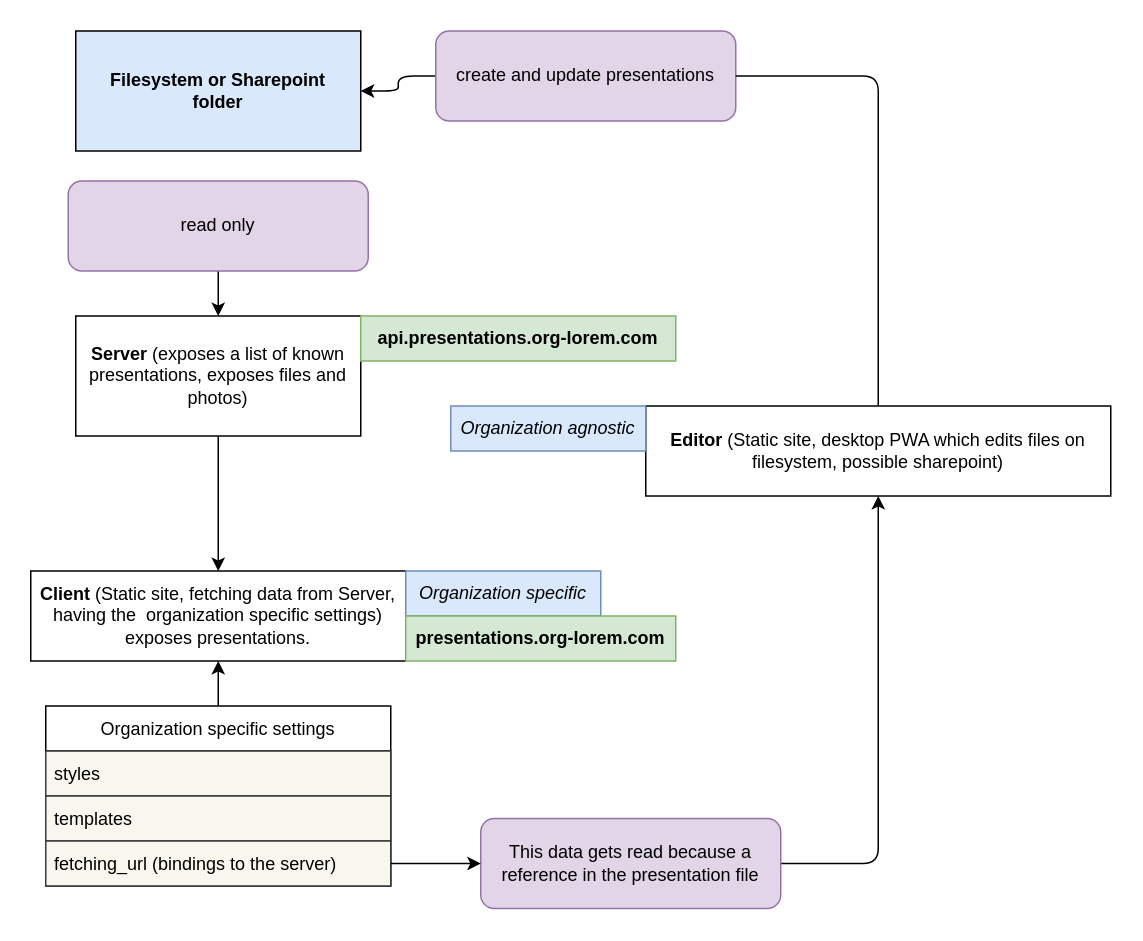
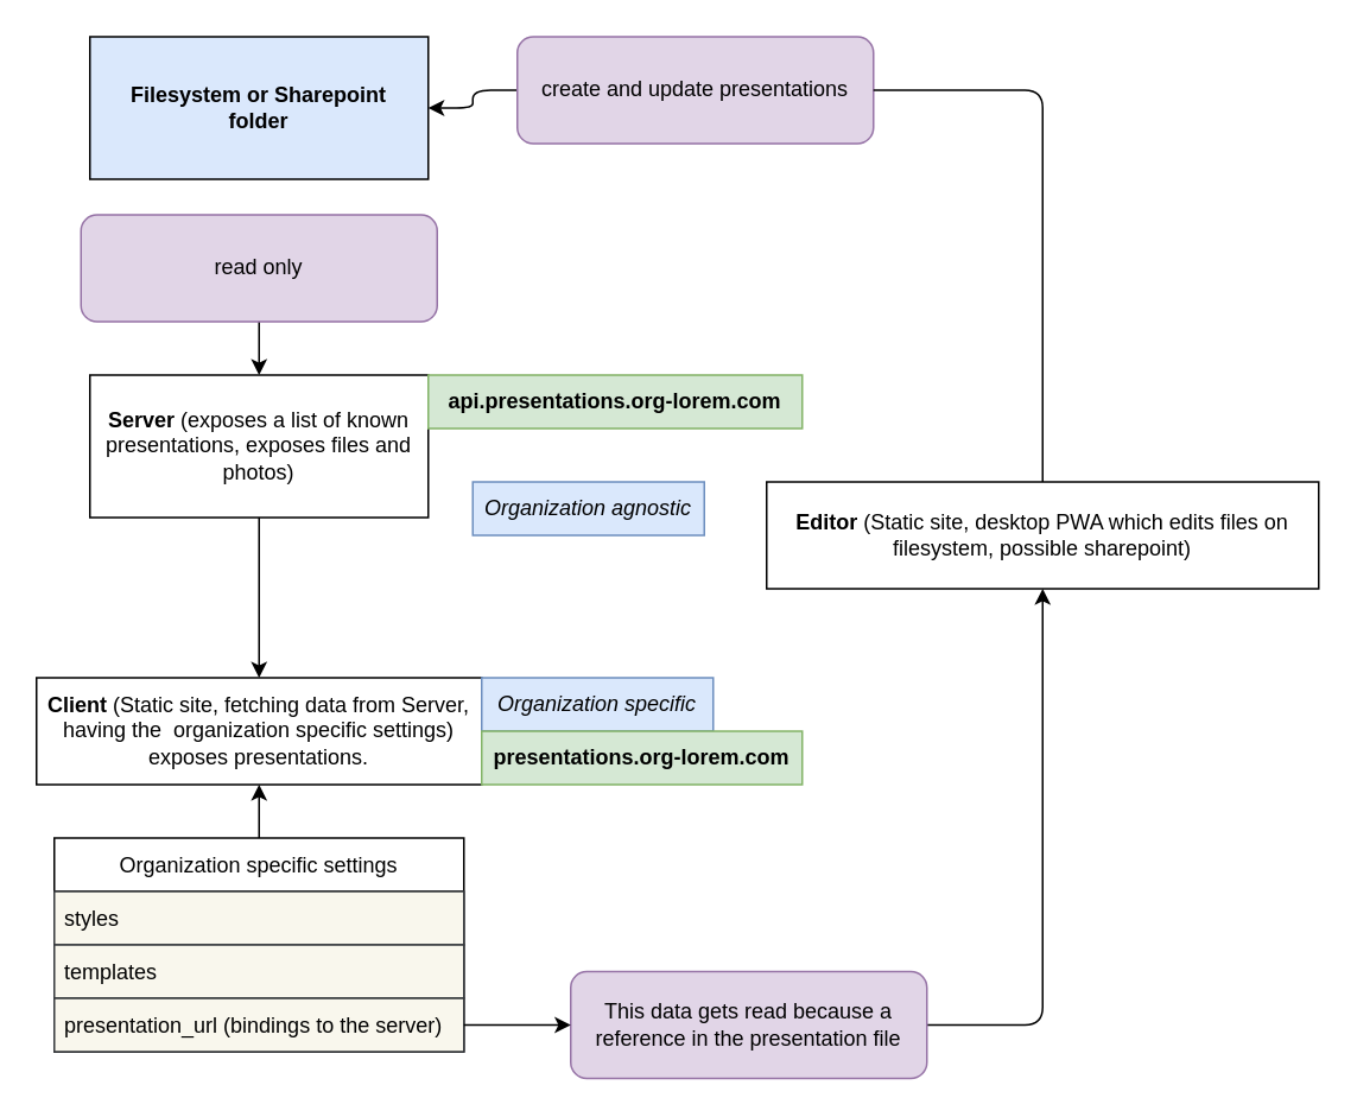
  <mxCell id="0" />
  <mxCell id="1" parent="0" />
  <mxCell id="2" value="&lt;b&gt;Client&lt;/b&gt; (Static site, fetching data from Server, having the&amp;nbsp; organization specific settings) exposes presentations." style="rounded=0;whiteSpace=wrap;html=1;" vertex="1" parent="1"><mxGeometry x="20" y="380" width="250" height="60" as="geometry" /></mxCell>
  <mxCell id="3" style="edgeStyle=orthogonalEdgeStyle;html=1;exitX=0.5;exitY=0;exitDx=0;exitDy=0;entryX=0.5;entryY=1;entryDx=0;entryDy=0;" edge="1" parent="1" source="4" target="2"><mxGeometry relative="1" as="geometry" /></mxCell>
  <mxCell id="4" value="Organization specific settings" style="swimlane;fontStyle=0;childLayout=stackLayout;horizontal=1;startSize=30;horizontalStack=0;resizeParent=1;resizeParentMax=0;resizeLast=0;collapsible=1;marginBottom=0;" vertex="1" parent="1"><mxGeometry x="30" y="470" width="230" height="120" as="geometry" /></mxCell>
  <mxCell id="5" value="styles" style="text;align=left;verticalAlign=middle;spacingLeft=4;spacingRight=4;overflow=hidden;points=[[0,0.5],[1,0.5]];portConstraint=eastwest;rotatable=0;fillColor=#f9f7ed;strokeColor=#36393d;" vertex="1" parent="4"><mxGeometry y="30" width="230" height="30" as="geometry" /></mxCell>
  <mxCell id="6" value="templates" style="text;align=left;verticalAlign=middle;spacingLeft=4;spacingRight=4;overflow=hidden;points=[[0,0.5],[1,0.5]];portConstraint=eastwest;rotatable=0;fillColor=#f9f7ed;strokeColor=#36393d;" vertex="1" parent="4"><mxGeometry y="60" width="230" height="30" as="geometry" /></mxCell>
- <mxCell id="7" value="fetching_url (bindings to the server)" style="text;align=left;verticalAlign=middle;spacingLeft=4;spacingRight=4;overflow=hidden;points=[[0,0.5],[1,0.5]];portConstraint=eastwest;rotatable=0;fillColor=#f9f7ed;strokeColor=#36393d;" vertex="1" parent="4"><mxGeometry y="90" width="230" height="30" as="geometry" /></mxCell>
+ <mxCell id="7" value="presentation_url (bindings to the server)" style="text;align=left;verticalAlign=middle;spacingLeft=4;spacingRight=4;overflow=hidden;points=[[0,0.5],[1,0.5]];portConstraint=eastwest;rotatable=0;fillColor=#f9f7ed;strokeColor=#36393d;" vertex="1" parent="4"><mxGeometry y="90" width="230" height="30" as="geometry" /></mxCell>
  <mxCell id="8" style="edgeStyle=orthogonalEdgeStyle;html=1;exitX=0.5;exitY=1;exitDx=0;exitDy=0;" edge="1" parent="1" source="9" target="2"><mxGeometry relative="1" as="geometry" /></mxCell>
  <mxCell id="9" value="&lt;b&gt;Server&lt;/b&gt; (exposes a list of known presentations, exposes files and photos)" style="rounded=0;whiteSpace=wrap;html=1;" vertex="1" parent="1"><mxGeometry x="50" y="210" width="190" height="80" as="geometry" /></mxCell>
  <mxCell id="10" value="&lt;b&gt;Editor&lt;/b&gt; (Static site, desktop PWA which edits files on filesystem, possible sharepoint)" style="rounded=0;whiteSpace=wrap;html=1;" vertex="1" parent="1"><mxGeometry x="430" y="270" width="310" height="60" as="geometry" /></mxCell>
  <mxCell id="11" style="edgeStyle=orthogonalEdgeStyle;html=1;exitX=0.5;exitY=1;exitDx=0;exitDy=0;entryX=0.5;entryY=0;entryDx=0;entryDy=0;startArrow=none;" edge="1" parent="1" source="23" target="9"><mxGeometry relative="1" as="geometry" /></mxCell>
  <mxCell id="12" value="&lt;b&gt;Filesystem or Sharepoint &lt;br&gt;folder&lt;/b&gt;" style="rounded=0;whiteSpace=wrap;html=1;fillColor=#dae8fc;" vertex="1" parent="1"><mxGeometry x="50" y="20" width="190" height="80" as="geometry" /></mxCell>
  <mxCell id="13" style="edgeStyle=orthogonalEdgeStyle;html=1;exitX=1;exitY=0.5;exitDx=0;exitDy=0;entryX=0.5;entryY=1;entryDx=0;entryDy=0;" edge="1" parent="1" source="14" target="10"><mxGeometry relative="1" as="geometry" /></mxCell>
  <mxCell id="14" value="This data gets read because a reference in the presentation file" style="rounded=1;whiteSpace=wrap;html=1;fillColor=#e1d5e7;strokeColor=#9673a6;" vertex="1" parent="1"><mxGeometry x="320" y="545" width="200" height="60" as="geometry" /></mxCell>
  <mxCell id="15" style="edgeStyle=orthogonalEdgeStyle;html=1;exitX=1;exitY=0.5;exitDx=0;exitDy=0;" edge="1" parent="1" source="7" target="14"><mxGeometry relative="1" as="geometry" /></mxCell>
- <mxCell id="16" value="Organization agnostic" style="text;html=1;strokeColor=#6c8ebf;fillColor=#dae8fc;align=center;verticalAlign=middle;whiteSpace=wrap;rounded=0;fontStyle=2" vertex="1" parent="1"><mxGeometry x="300" y="270" width="130" height="30" as="geometry" /></mxCell>
+ <mxCell id="16" value="Organization agnostic" style="text;html=1;strokeColor=#6c8ebf;fillColor=#dae8fc;align=center;verticalAlign=middle;whiteSpace=wrap;rounded=0;fontStyle=2" vertex="1" parent="1"><mxGeometry x="265" y="270" width="130" height="30" as="geometry" /></mxCell>
  <mxCell id="17" value="Organization specific" style="text;html=1;strokeColor=#6c8ebf;fillColor=#dae8fc;align=center;verticalAlign=middle;whiteSpace=wrap;rounded=0;fontStyle=2" vertex="1" parent="1"><mxGeometry x="270" y="380" width="130" height="30" as="geometry" /></mxCell>
  <mxCell id="18" value="presentations.org-lorem.com" style="text;html=1;strokeColor=#82b366;fillColor=#d5e8d4;align=center;verticalAlign=middle;whiteSpace=wrap;rounded=0;fontStyle=1" vertex="1" parent="1"><mxGeometry x="270" y="410" width="180" height="30" as="geometry" /></mxCell>
  <mxCell id="19" value="api.presentations.org-lorem.com" style="text;html=1;strokeColor=#82b366;fillColor=#d5e8d4;align=center;verticalAlign=middle;whiteSpace=wrap;rounded=0;fontStyle=1" vertex="1" parent="1"><mxGeometry x="240" y="210" width="210" height="30" as="geometry" /></mxCell>
  <mxCell id="20" style="edgeStyle=orthogonalEdgeStyle;html=1;exitX=0;exitY=0.5;exitDx=0;exitDy=0;entryX=1;entryY=0.5;entryDx=0;entryDy=0;" edge="1" parent="1" source="21" target="12"><mxGeometry relative="1" as="geometry" /></mxCell>
  <mxCell id="21" value="create and update presentations" style="rounded=1;whiteSpace=wrap;html=1;fillColor=#e1d5e7;strokeColor=#9673a6;" vertex="1" parent="1"><mxGeometry x="290" y="20" width="200" height="60" as="geometry" /></mxCell>
  <mxCell id="22" value="" style="edgeStyle=orthogonalEdgeStyle;html=1;exitX=0.5;exitY=0;exitDx=0;exitDy=0;entryX=1;entryY=0.5;entryDx=0;entryDy=0;endArrow=none;" edge="1" parent="1" source="10" target="21"><mxGeometry relative="1" as="geometry"><mxPoint x="560" y="380" as="sourcePoint" /><mxPoint x="240" y="60" as="targetPoint" /></mxGeometry></mxCell>
  <mxCell id="23" value="read only" style="rounded=1;whiteSpace=wrap;html=1;fillColor=#e1d5e7;strokeColor=#9673a6;" vertex="1" parent="1"><mxGeometry x="45" y="120" width="200" height="60" as="geometry" /></mxCell>
